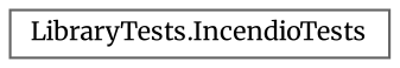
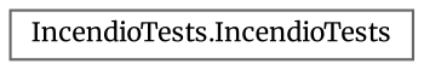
  digraph {
    rankdir=TB
    fontname=Merriweather
-   n1 [color=grey40 fillcolor=white fontname=Merriweather fontsize=10 height=0.2 label="LibraryTests.IncendioTests" shape=box style=filled width=0.4]
+   n1 [color=grey40 fillcolor=white fontname=Merriweather fontsize=10 height=0.2 label="IncendioTests.IncendioTests" shape=box style=filled width=0.4]
  }
